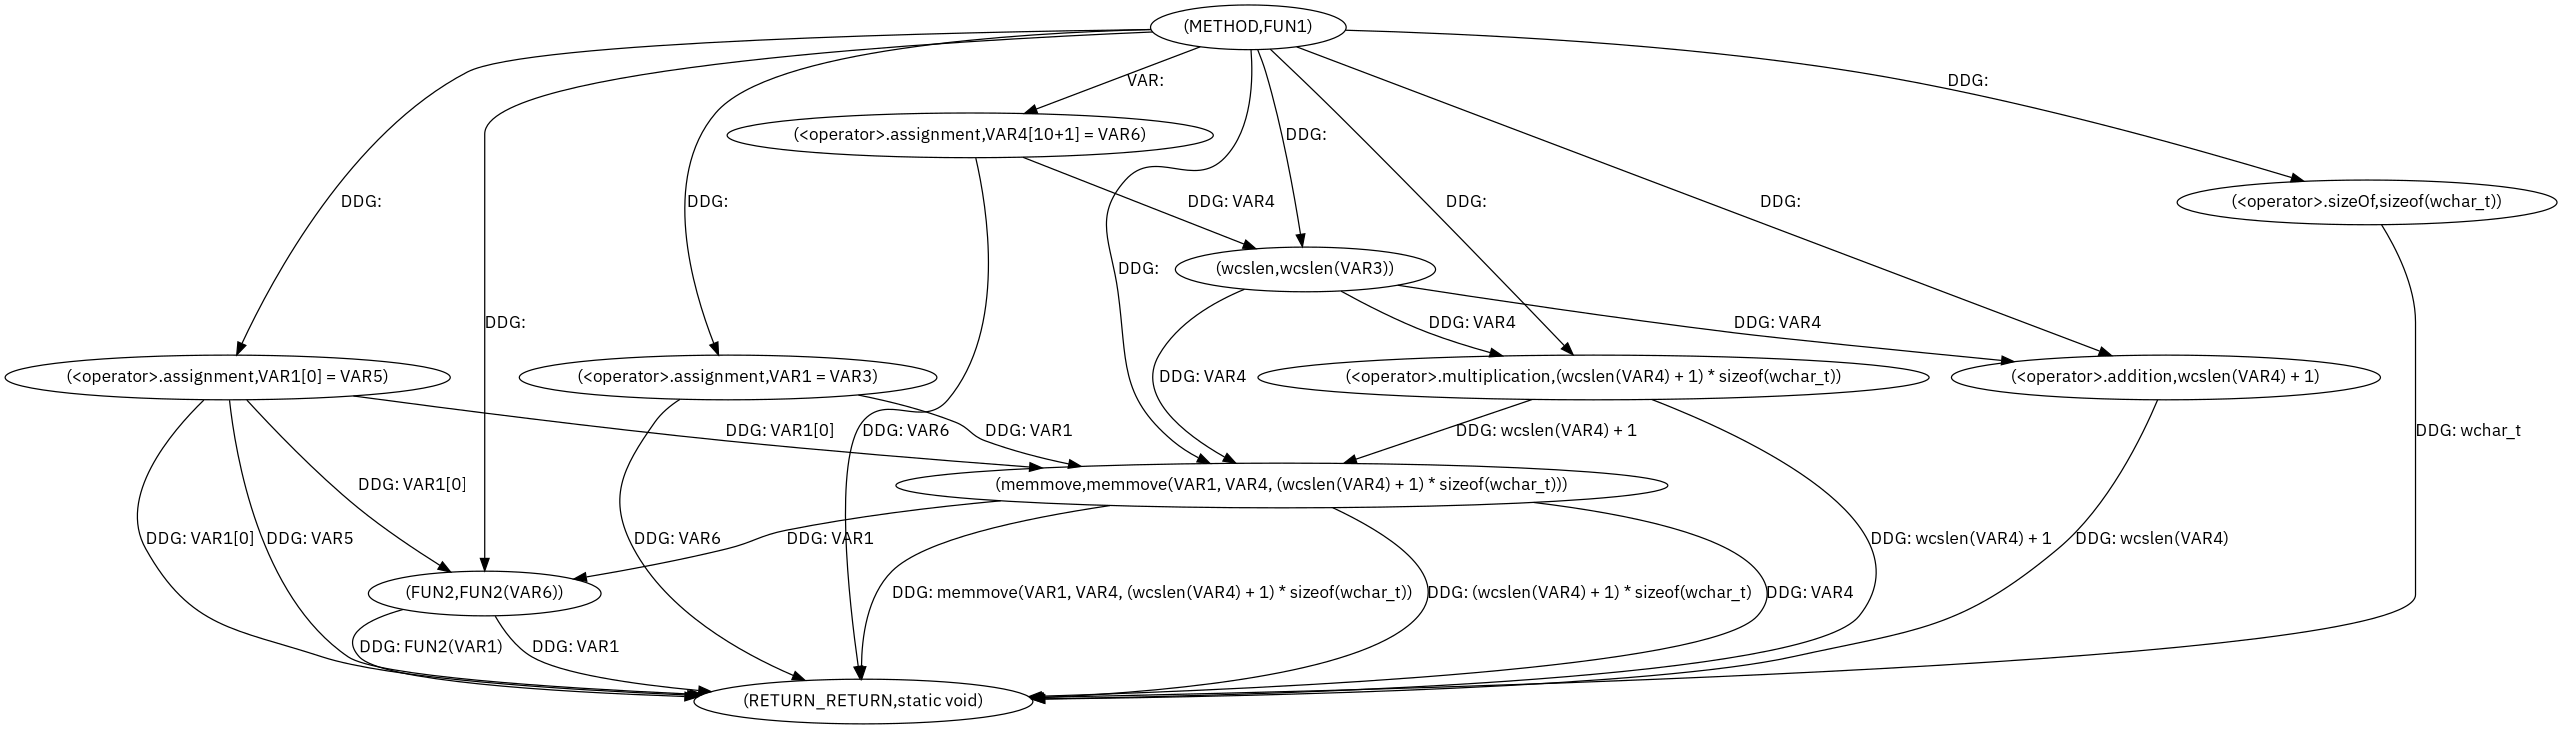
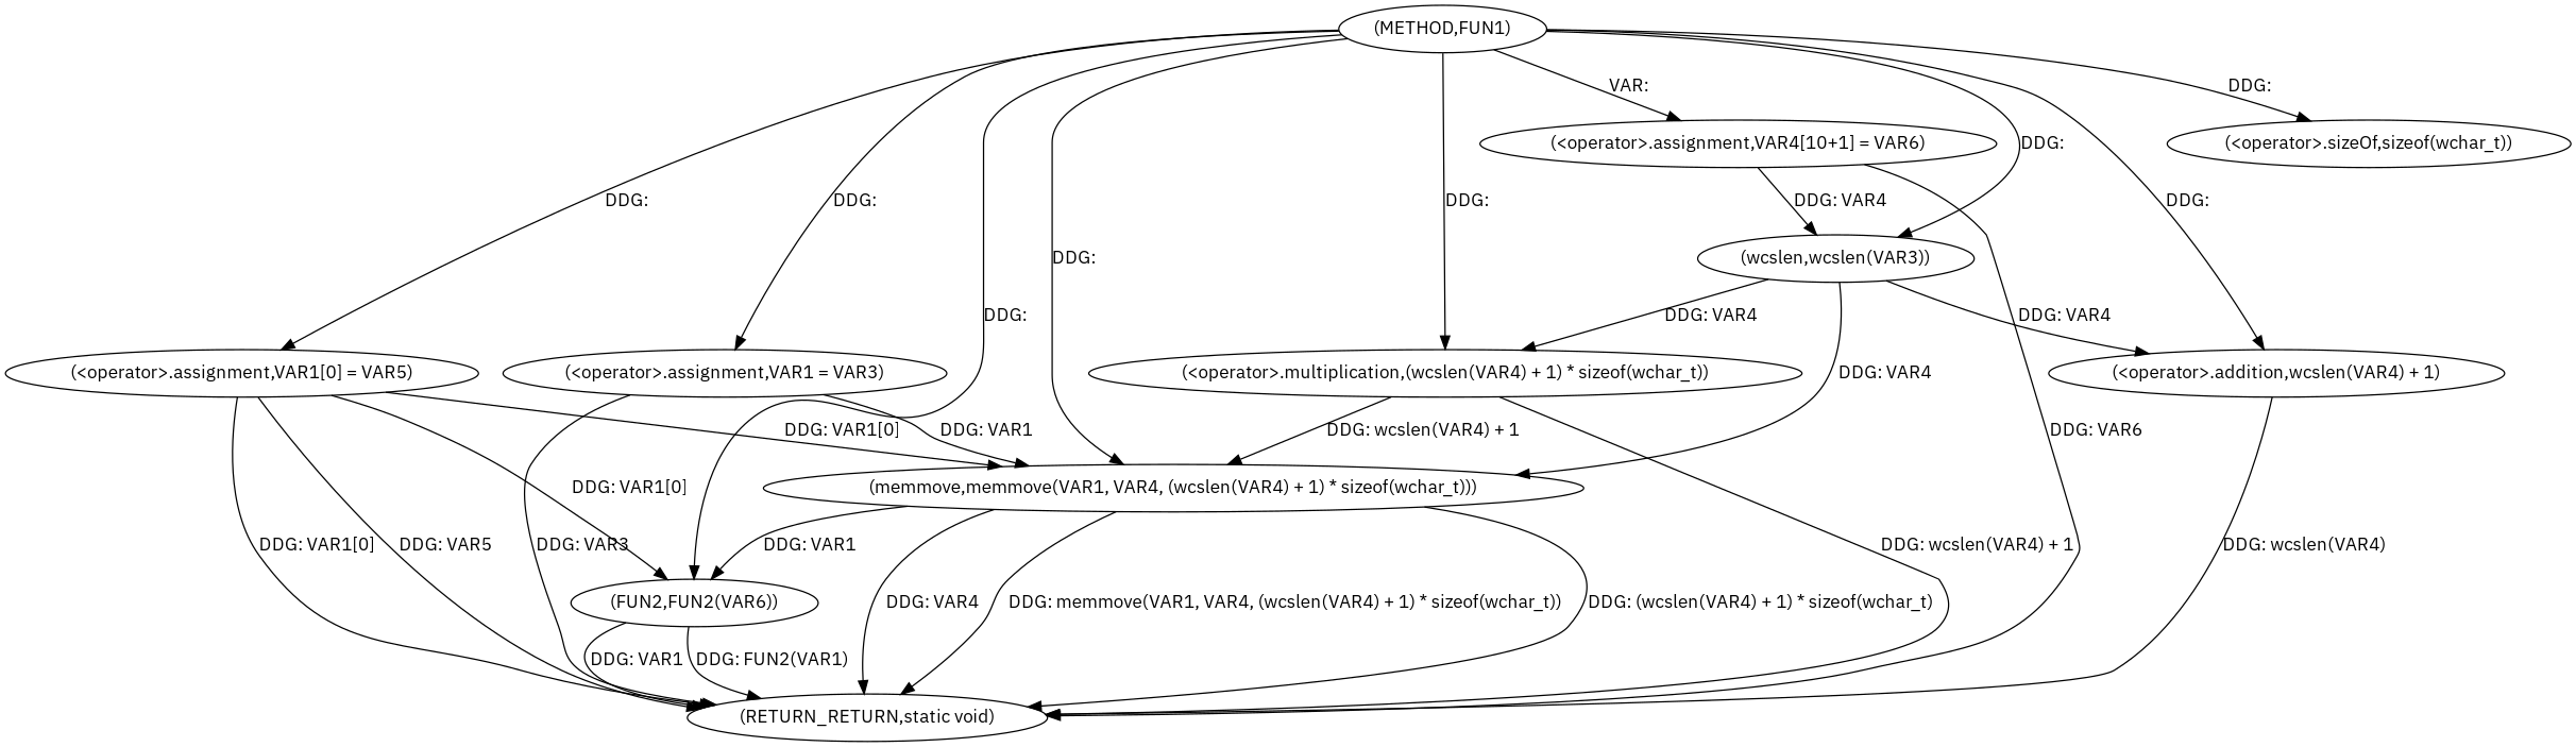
  digraph {
    fontname="IBM Plex Sans"
    node [fontname="IBM Plex Sans"]
    edge [fontname="IBM Plex Sans"]
    n1 [label="(METHOD,FUN1)"]
    n2 [label="(<operator>.assignment,VAR1 = VAR3)"]
    n3 [label="(<operator>.assignment,VAR1[0] = VAR5)"]
    n4 [label="(<operator>.assignment,VAR4[10+1] = VAR6)"]
    n5 [label="(memmove,memmove(VAR1, VAR4, (wcslen(VAR4) + 1) * sizeof(wchar_t)))"]
    n6 [label="(<operator>.multiplication,(wcslen(VAR4) + 1) * sizeof(wchar_t))"]
    n7 [label="(<operator>.addition,wcslen(VAR4) + 1)"]
    n8 [label="(wcslen,wcslen(VAR3))"]
    n9 [label="(<operator>.sizeOf,sizeof(wchar_t))"]
    n10 [label="(FUN2,FUN2(VAR6))"]
    n11 [label="(RETURN_RETURN,static void)"]
    n1 -> n2 [label="DDG: "]
    n1 -> n3 [label="DDG: "]
    n1 -> n4 [label="VAR: "]
    n1 -> n5 [label="DDG: "]
    n1 -> n6 [label="DDG: "]
    n1 -> n7 [label="DDG: "]
    n1 -> n8 [label="DDG: "]
    n1 -> n9 [label="DDG: "]
    n1 -> n10 [label="DDG: "]
    n2 -> n5 [label="DDG: VAR1"]
-   n2 -> n11 [label="DDG: VAR6"]
+   n2 -> n11 [label="DDG: VAR3"]
    n3 -> n5 [label="DDG: VAR1[0]"]
    n3 -> n10 [label="DDG: VAR1[0]"]
    n3 -> n11 [label="DDG: VAR5"]
    n3 -> n11 [label="DDG: VAR1[0]"]
    n4 -> n8 [label="DDG: VAR4"]
    n4 -> n11 [label="DDG: VAR6"]
    n5 -> n10 [label="DDG: VAR1"]
    n5 -> n11 [label="DDG: (wcslen(VAR4) + 1) * sizeof(wchar_t)"]
    n5 -> n11 [label="DDG: VAR4"]
    n5 -> n11 [label="DDG: memmove(VAR1, VAR4, (wcslen(VAR4) + 1) * sizeof(wchar_t))"]
    n6 -> n5 [label="DDG: wcslen(VAR4) + 1"]
    n6 -> n11 [label="DDG: wcslen(VAR4) + 1"]
    n7 -> n11 [label="DDG: wcslen(VAR4)"]
    n8 -> n5 [label="DDG: VAR4"]
    n8 -> n6 [label="DDG: VAR4"]
    n8 -> n7 [label="DDG: VAR4"]
-   n9 -> n11 [label="DDG: wchar_t"]
    n10 -> n11 [label="DDG: FUN2(VAR1)"]
    n10 -> n11 [label="DDG: VAR1"]
  }
